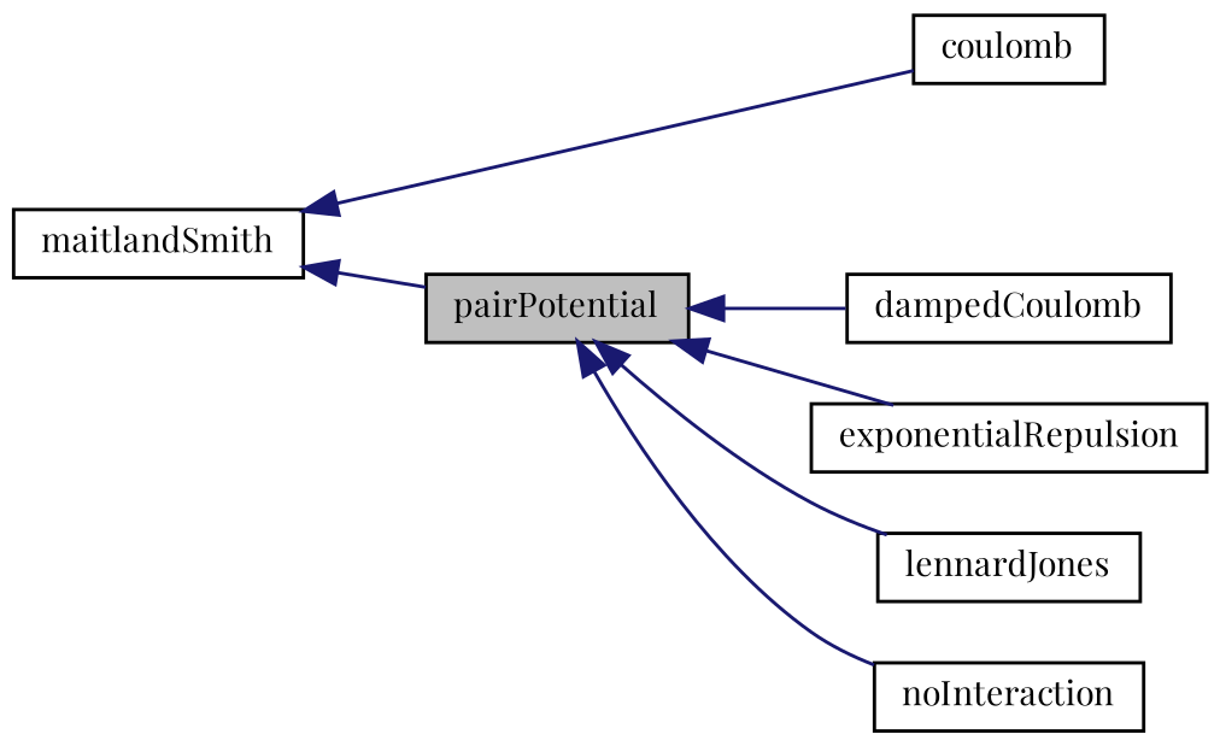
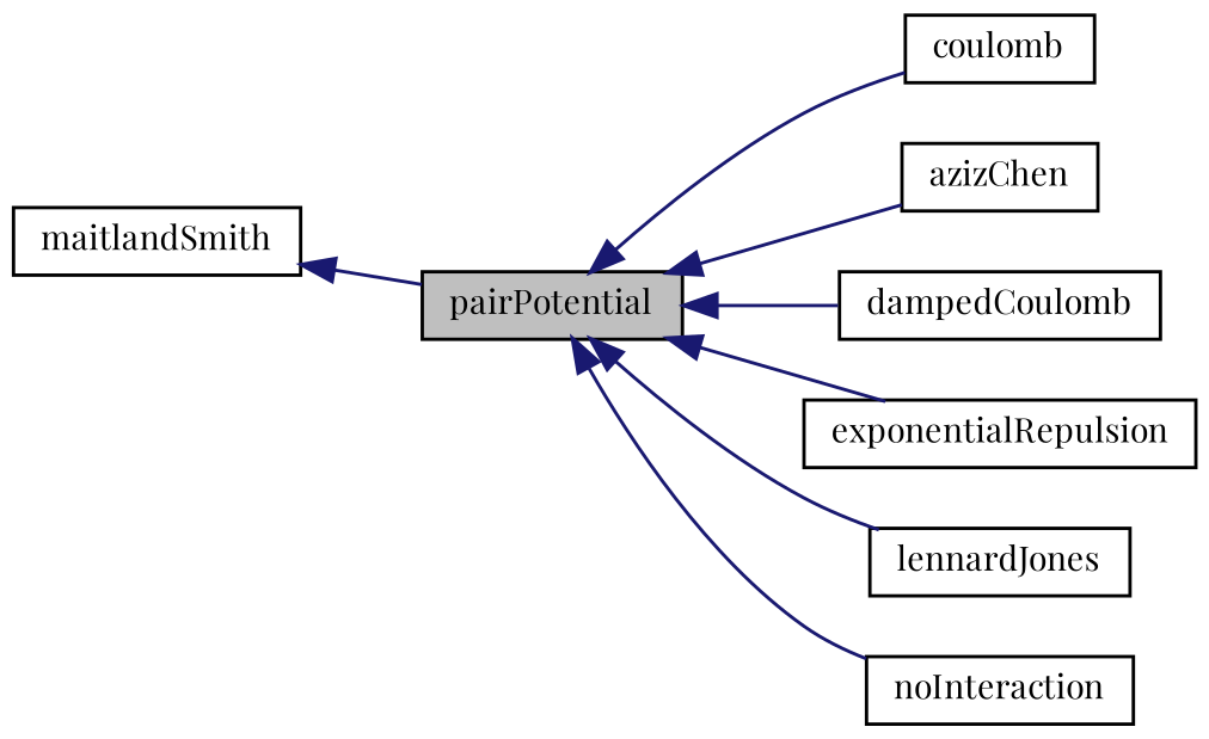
  digraph {
    fontname="Playfair Display"
    rankdir=LR
    node [color=black fontname="Playfair Display" fontsize=10 shape=record]
    edge [color=midnightblue dir=back fontname="Playfair Display" fontsize=10 labelfontname=Helvetica labelfontsize=10 style=solid]
    n1 [fillcolor=grey75 fontcolor=black height=0.2 label=pairPotential style=filled width=0.4]
+   n2 [height=0.2 label=azizChen width=0.4]
    n3 [height=0.2 label=coulomb width=0.4]
    n4 [height=0.2 label=dampedCoulomb width=0.4]
    n5 [height=0.2 label=exponentialRepulsion width=0.4]
    n6 [height=0.2 label=lennardJones width=0.4]
    n7 [height=0.2 label=noInteraction width=0.4]
    n8 [height=0.2 label=maitlandSmith width=0.4]
-   n8 -> n3
+   n1 -> n2
+   n1 -> n3
    n1 -> n4
    n1 -> n5
    n1 -> n6
    n1 -> n7
    n8 -> n1
  }
